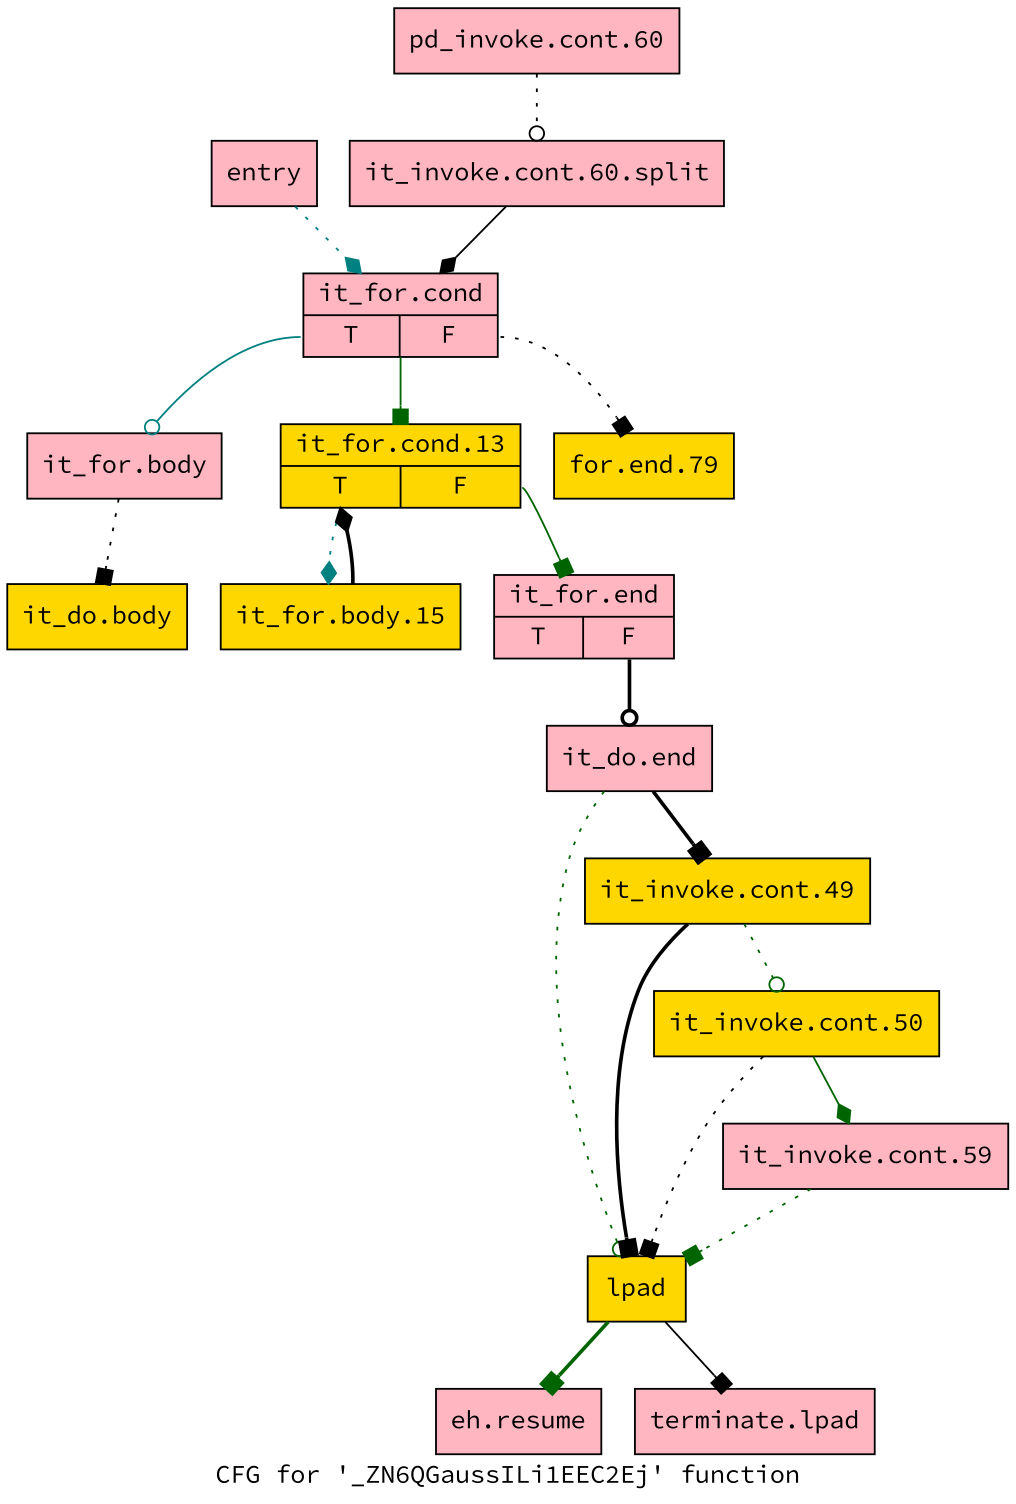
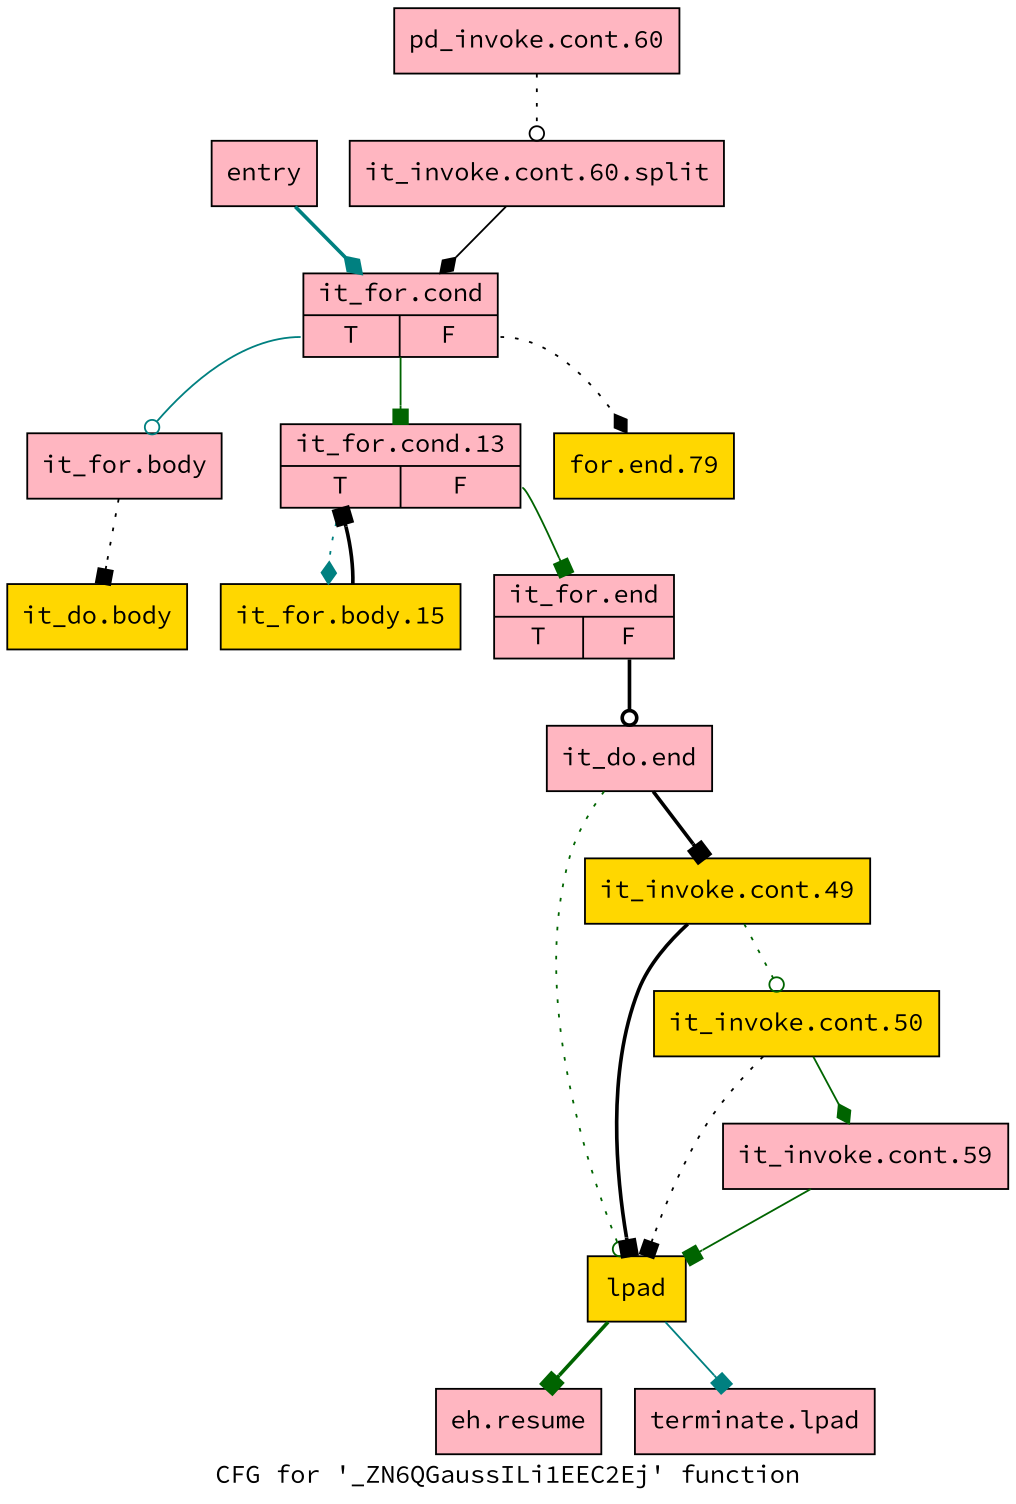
  digraph {
    fontname="Source Code Pro"
    label="CFG for '_ZN6QGaussILi1EEC2Ej' function"
    node [fillcolor=lightpink fontname="Source Code Pro" shape=record style=filled]
    edge [arrowhead=box color=black fontname="Source Code Pro" style=dotted]
    n1 [label="{entry}"]
    n2 [label="{it_for.cond|{<s0>T|<s1>F}}"]
    n3 [label="{it_for.body}"]
    n4 [fillcolor=gold label="{for.end.79}"]
-   n5 [fillcolor=gold label="{it_for.cond.13|{<s0>T|<s1>F}}"]
+   n5 [label="{it_for.cond.13|{<s0>T|<s1>F}}"]
    n6 [fillcolor=gold label="{it_do.body}"]
    n7 [fillcolor=gold label="{it_for.body.15}"]
    n8 [label="{it_for.end|{<s0>T|<s1>F}}"]
    n9 [label="{it_do.end}"]
    n10 [fillcolor=gold label="{lpad}"]
    n11 [fillcolor=gold label="{it_invoke.cont.49}"]
    n12 [label="{eh.resume}"]
    n13 [label="{terminate.lpad}"]
    n14 [fillcolor=gold label="{it_invoke.cont.50}"]
    n15 [label="{it_invoke.cont.59}"]
    n16 [label="{pd_invoke.cont.60}"]
    n17 [label="{it_invoke.cont.60.split}"]
-   n1 -> n2 [arrowhead=diamond color=teal]
+   n1 -> n2 [arrowhead=diamond color=teal style=bold]
    n2 -> n3 [arrowhead=odot color=teal style=solid tailport=s0]
-   n2 -> n4 [tailport=s1]
+   n2 -> n4 [arrowhead=diamond tailport=s1]
    n2 -> n5 [color=darkgreen style=solid]
    n3 -> n6
    n5 -> n7 [arrowhead=diamond color=teal tailport=s0]
    n5 -> n8 [color=darkgreen style=solid tailport=s1]
-   n7 -> n5 [arrowhead=diamond style=bold]
+   n7 -> n5 [style=bold]
    n8 -> n9 [arrowhead=odot style=bold tailport=s1]
    n9 -> n10 [arrowhead=odot color=darkgreen]
    n9 -> n11 [style=bold]
    n10 -> n12 [color=darkgreen style=bold]
-   n10 -> n13 [style=solid]
+   n10 -> n13 [color=teal style=solid]
    n11 -> n10 [style=bold]
    n11 -> n14 [arrowhead=odot color=darkgreen]
    n14 -> n10
    n14 -> n15 [arrowhead=diamond color=darkgreen style=solid]
-   n15 -> n10 [color=darkgreen]
+   n15 -> n10 [color=darkgreen style=solid]
    n16 -> n17 [arrowhead=odot]
    n17 -> n2 [arrowhead=diamond style=solid]
  }
